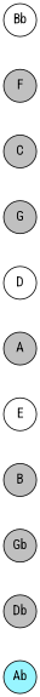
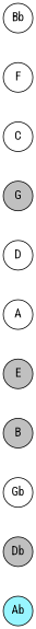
  graph {
    fontname="Roboto Condensed"
    mindist=.1
    node [fillcolor=gray fontname="Roboto Condensed" margin=0 shape=circle style=filled]
    edge [fontname="Roboto Condensed" style=invis]
-   E [fillcolor=white]
+   E
    B
-   Gb
+   Gb [fillcolor=white]
    Db
    Ab [fillcolor=cadetblue1]
    Bb [fillcolor=white]
-   F
-   C
+   F [fillcolor=white]
+   C [fillcolor=white]
    G
    D [fillcolor=white]
-   A
+   A [fillcolor=white]
    subgraph sub_1 {
      E
      B
      Gb
      Db
      Ab
      Bb
      F
      C
      G
      D
      A
    }
    E -- B
    B -- Gb
    Gb -- Db
    Db -- Ab
    Bb -- F
    F -- C
    C -- G
    G -- D
    D -- A
    A -- E
  }
